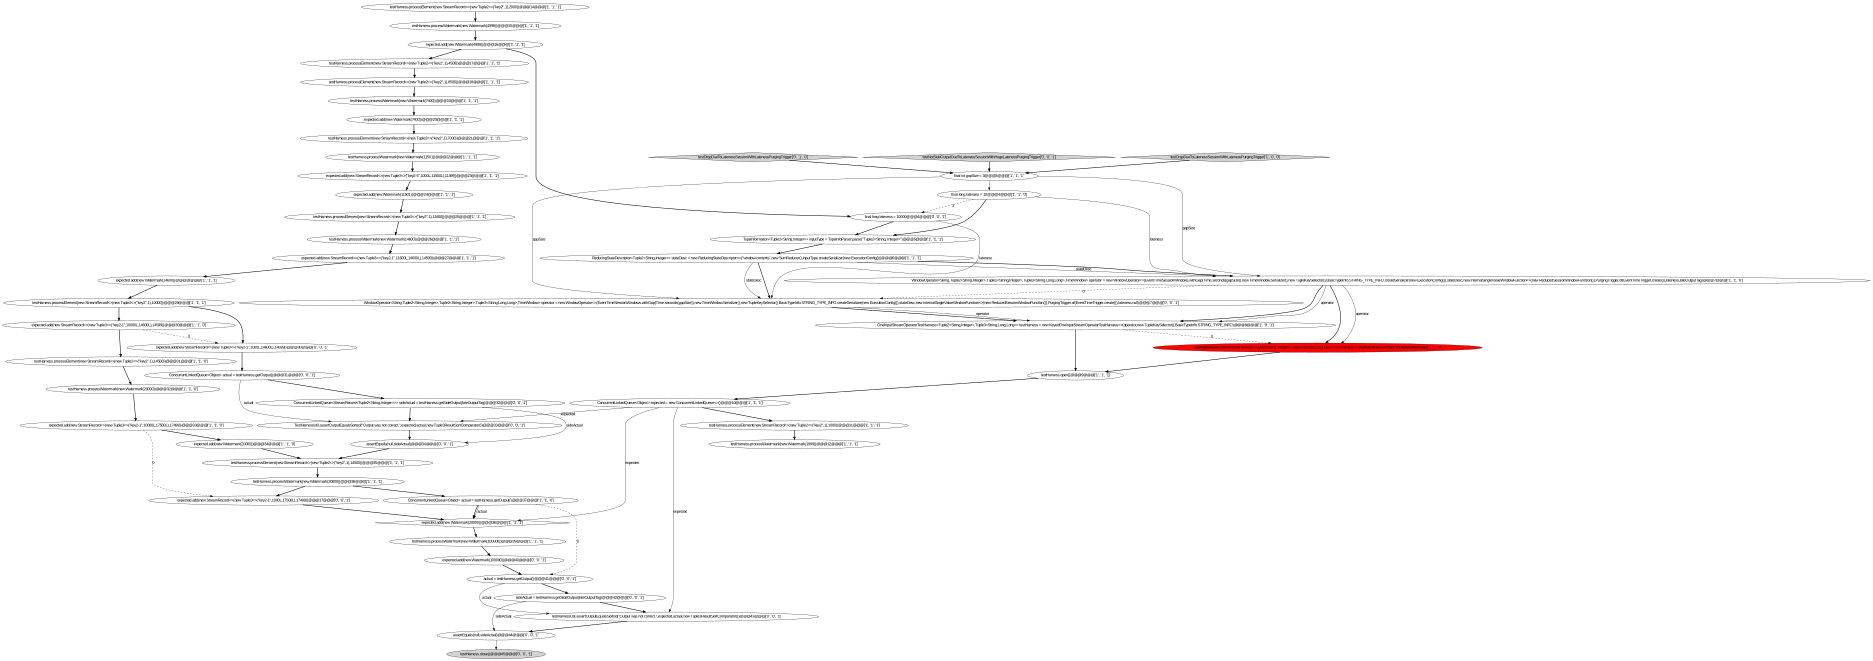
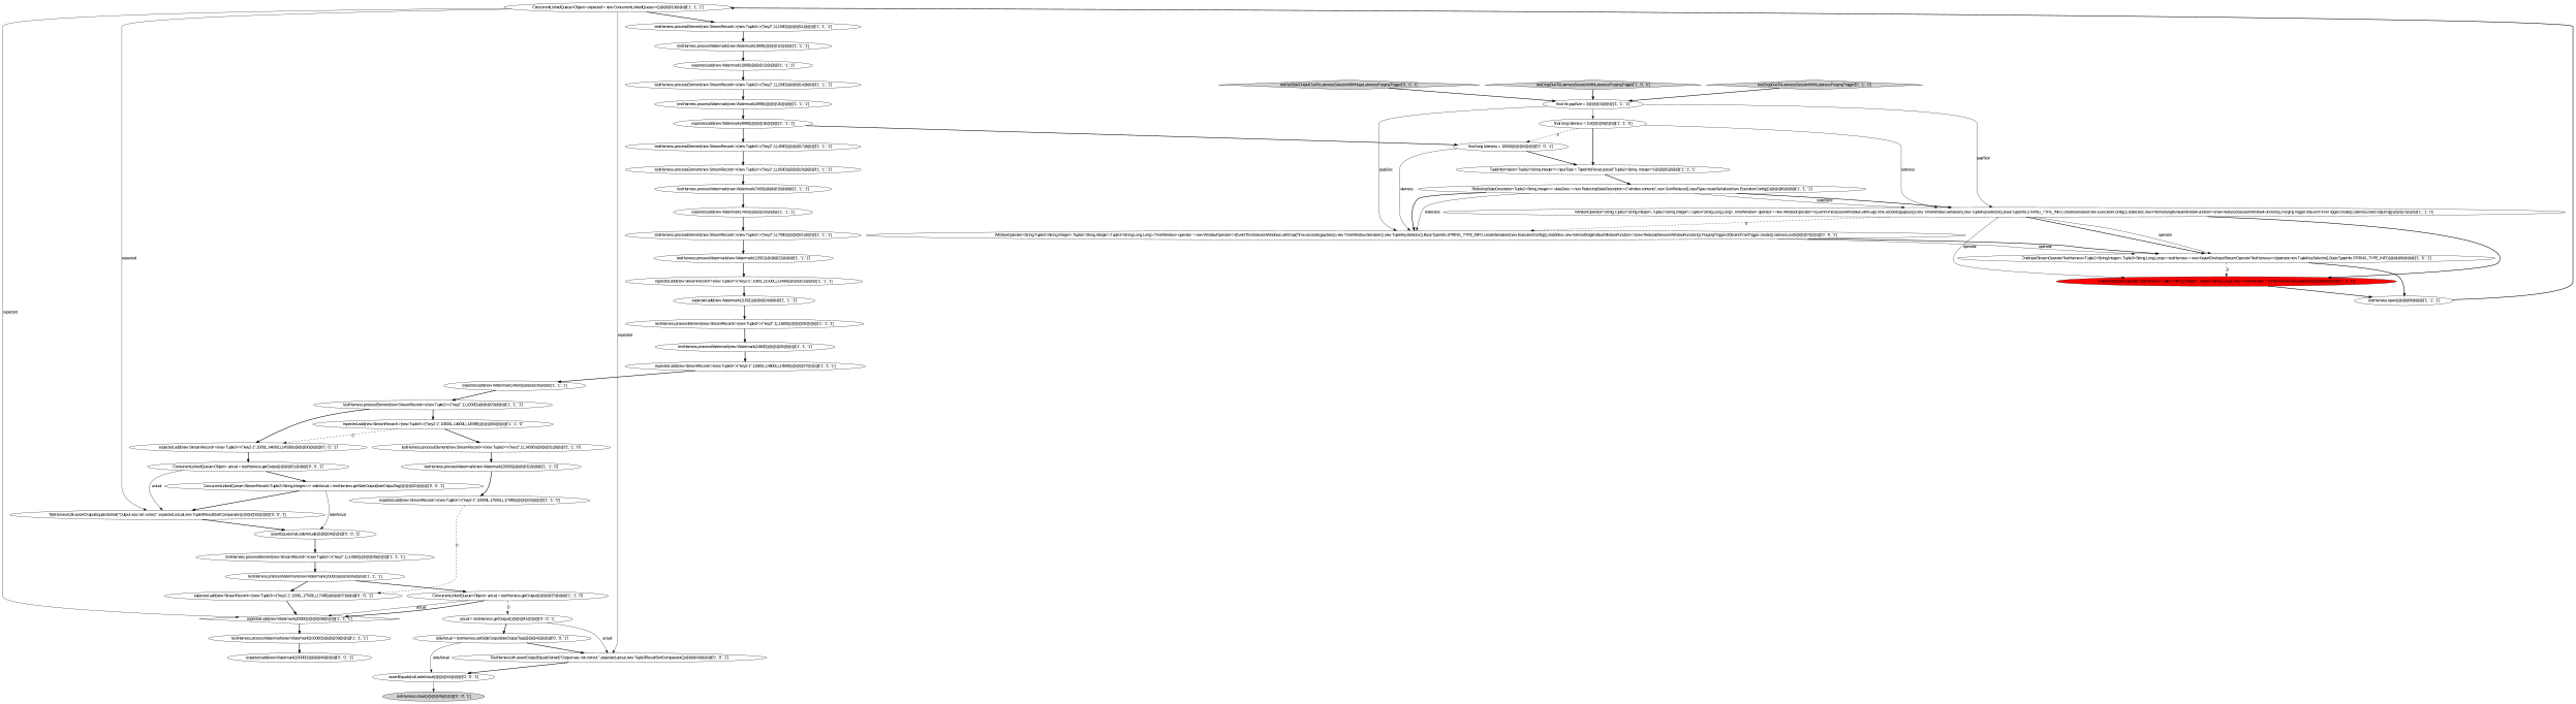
  digraph {
    fontname="Liberation Sans"
    node [fillcolor=white fontname="Liberation Sans" shape=ellipse style=filled]
    edge [fontname="Liberation Sans" style=bold]
    n1 [label="testHarness.processElement(new StreamRecord<>(new Tuple2<>(\"key2\",1),14500))@@@35@@@['1', '1', '1']"]
    n2 [label="testHarness.processWatermark(new Watermark(20000))@@@36@@@['1', '1', '1']"]
    n3 [label="ConcurrentLinkedQueue<Object> actual = testHarness.getOutput()@@@37@@@['1', '1', '0']"]
    n4 [label="expected.add(new StreamRecord<>(new Tuple3<>(\"key2-1\",1000L,17500L),17499))@@@37@@@['0', '0', '1']"]
    n5 [label="actual = testHarness.getOutput()@@@41@@@['0', '0', '1']"]
    n6 [label="expected.add(new Watermark(20000))@@@38@@@['1', '1', '1']" shape=diamond]
    n7 [label="TestHarnessUtil.assertOutputEqualsSorted(\"Output was not correct.\",expected,actual,new Tuple3ResultSortComparator())@@@43@@@['0', '0', '1']"]
    n8 [label="sideActual = testHarness.getSideOutput(lateOutputTag)@@@42@@@['0', '0', '1']"]
    n9 [label="testHarness.processWatermark(new Watermark(100000))@@@39@@@['1', '1', '1']"]
    n10 [label="testHarness.processElement(new StreamRecord<>(new Tuple2<>(\"key2\",1),7000))@@@21@@@['1', '1', '1']"]
    n11 [label="testHarness.processWatermark(new Watermark(11501))@@@22@@@['1', '1', '1']"]
    n12 [label="expected.add(new StreamRecord<>(new Tuple3<>(\"key2-5\",1000L,11500L),11499))@@@23@@@['1', '1', '1']"]
    n13 [label="expected.add(new Watermark(11501))@@@24@@@['1', '1', '1']"]
    n14 [label="testHarness.processElement(new StreamRecord<>(new Tuple2<>(\"key2\",1),11600))@@@25@@@['1', '1', '1']"]
    n15 [label="ConcurrentLinkedQueue<Object> actual = testHarness.getOutput()@@@31@@@['0', '0', '1']"]
    n16 [label="ConcurrentLinkedQueue<StreamRecord<Tuple2<String,Integer>>> sideActual = testHarness.getSideOutput(lateOutputTag)@@@32@@@['0', '0', '1']"]
    n17 [label="TestHarnessUtil.assertOutputEqualsSorted(\"Output was not correct.\",expected,actual,new Tuple3ResultSortComparator())@@@33@@@['0', '0', '1']"]
    n18 [label="assertEquals(null,sideActual)@@@34@@@['0', '0', '1']"]
    n19 [label="testHarness.processWatermark(new Watermark(4998))@@@15@@@['1', '1', '1']"]
    n20 [label="expected.add(new Watermark(4998))@@@16@@@['1', '1', '1']"]
    n21 [label="final long lateness = 10000@@@4@@@['0', '0', '1']"]
    n22 [label="testHarness.processElement(new StreamRecord<>(new Tuple2<>(\"key2\",1),4500))@@@17@@@['1', '1', '1']"]
    n23 [label="expected.add(new StreamRecord<>(new Tuple3<>(\"key2-1\",10000L,17500L),17499))@@@33@@@['1', '1', '0']"]
-   n24 [label="expected.add(new Watermark(20000))@@@34@@@['1', '1', '0']"]
    n25 [label="TypeInformation<Tuple2<String,Integer>> inputType = TypeInfoParser.parse(\"Tuple2<String, Integer>\")@@@5@@@['1', '1', '1']"]
    n26 [label="WindowOperator<String,Tuple2<String,Integer>,Tuple2<String,Integer>,Tuple3<String,Long,Long>,TimeWindow> operator = new WindowOperator<>(EventTimeSessionWindows.withGap(Time.seconds(gapSize)),new TimeWindow.Serializer(),new TupleKeySelector(),BasicTypeInfo.STRING_TYPE_INFO.createSerializer(new ExecutionConfig()),stateDesc,new InternalSingleValueWindowFunction<>(new ReducedSessionWindowFunction()),PurgingTrigger.of(EventTimeTrigger.create()),lateness,null)@@@7@@@['0', '0', '1']"]
    n27 [label="ReducingStateDescriptor<Tuple2<String,Integer>> stateDesc = new ReducingStateDescriptor<>(\"window-contents\",new SumReducer(),inputType.createSerializer(new ExecutionConfig()))@@@6@@@['1', '1', '1']"]
    n28 [label="OneInputStreamOperatorTestHarness<Tuple2<String,Integer>,Tuple3<String,Long,Long>> testHarness = new KeyedOneInputStreamOperatorTestHarness<>(operator,new TupleKeySelector(),BasicTypeInfo.STRING_TYPE_INFO)@@@8@@@['1', '0', '1']"]
    n29 [label="final int gapSize = 3@@@3@@@['1', '1', '1']"]
    n30 [label="WindowOperator<String,Tuple2<String,Integer>,Tuple2<String,Integer>,Tuple3<String,Long,Long>,TimeWindow> operator = new WindowOperator<>(EventTimeSessionWindows.withGap(Time.seconds(gapSize)),new TimeWindow.Serializer(),new TupleKeySelector(),BasicTypeInfo.STRING_TYPE_INFO.createSerializer(new ExecutionConfig()),stateDesc,new InternalSingleValueWindowFunction<>(new ReducedSessionWindowFunction()),PurgingTrigger.of(EventTimeTrigger.create()),lateness,lateOutputTag)@@@7@@@['1', '1', '0']"]
    n31 [label="final long lateness = 10@@@4@@@['1', '1', '0']"]
    n32 [fillcolor=red label="OneInputStreamOperatorTestHarness<Tuple2<String,Integer>,Tuple3<String,Long,Long>> testHarness = createTestHarness(operator)@@@8@@@['0', '1', '0']"]
    n33 [label="testHarness.processWatermark(new Watermark(14600))@@@26@@@['1', '1', '1']"]
    n34 [label="testHarness.processElement(new StreamRecord<>(new Tuple2<>(\"key2\",1),8500))@@@18@@@['1', '1', '1']"]
    n35 [fillcolor=lightgray label="testNotSideOutputDueToLatenessSessionWithHugeLatenessPurgingTrigger['0', '0', '1']" shape=diamond]
    n36 [label="expected.add(new StreamRecord<>(new Tuple3<>(\"key2-1\",11600L,14600L),14599))@@@27@@@['1', '1', '1']"]
    n37 [label="expected.add(new Watermark(14600))@@@28@@@['1', '1', '1']"]
    n38 [label="ConcurrentLinkedQueue<Object> expected = new ConcurrentLinkedQueue<>()@@@10@@@['1', '1', '1']"]
    n39 [label="testHarness.processElement(new StreamRecord<>(new Tuple2<>(\"key2\",1),1000))@@@11@@@['1', '1', '1']"]
    n40 [label="testHarness.processWatermark(new Watermark(1999))@@@12@@@['1', '1', '1']"]
    n41 [label="assertEquals(null,sideActual)@@@44@@@['0', '0', '1']"]
    n42 [label="testHarness.processElement(new StreamRecord<>(new Tuple2<>(\"key2\",1),10000))@@@29@@@['1', '1', '1']"]
    n43 [label="expected.add(new StreamRecord<>(new Tuple3<>(\"key2-1\",1000L,14600L),14599))@@@30@@@['0', '0', '1']"]
    n44 [label="expected.add(new StreamRecord<>(new Tuple3<>(\"key2-1\",10000L,14600L),14599))@@@30@@@['1', '1', '0']"]
+   n45 [label="expected.add(new Watermark(1999))@@@13@@@['1', '1', '1']"]
    n46 [label="testHarness.processElement(new StreamRecord<>(new Tuple2<>(\"key2\",1),2000))@@@14@@@['1', '1', '1']"]
    n47 [label="testHarness.processElement(new StreamRecord<>(new Tuple2<>(\"key2\",1),14500))@@@31@@@['1', '1', '0']"]
    n48 [label="testHarness.processWatermark(new Watermark(20000))@@@32@@@['1', '1', '0']"]
    n49 [label="expected.add(new Watermark(100000))@@@40@@@['0', '0', '1']"]
    n50 [label="testHarness.open()@@@9@@@['1', '1', '1']"]
    n51 [fillcolor=lightgray label="testHarness.close()@@@45@@@['0', '0', '1']"]
    n52 [fillcolor=lightgray label="testDropDueToLatenessSessionWithLatenessPurgingTrigger['1', '0', '0']" shape=diamond]
    n53 [label="testHarness.processWatermark(new Watermark(7400))@@@19@@@['1', '1', '1']"]
    n54 [label="expected.add(new Watermark(7400))@@@20@@@['1', '1', '1']"]
    n55 [fillcolor=lightgray label="testDropDueToLatenessSessionWithLatenessPurgingTrigger['0', '1', '0']" shape=diamond]
    n1 -> n2
    n2 -> n3
    n2 -> n4
    n3 -> n5 [label=0 style=dashed]
    n3 -> n6 [label=actual style=solid]
    n3 -> n6
    n4 -> n6
    n5 -> n7 [label=actual style=solid]
    n5 -> n8
    n6 -> n9
    n7 -> n41
    n8 -> n7
    n8 -> n41 [label=sideActual style=solid]
    n9 -> n49
    n10 -> n11
    n11 -> n12
    n12 -> n13
    n13 -> n14
    n14 -> n33
    n15 -> n16
    n15 -> n17 [label=actual style=solid]
    n16 -> n17
    n16 -> n18 [label=sideActual style=solid]
    n17 -> n18
    n18 -> n1
    n19 -> n20
    n20 -> n21
    n20 -> n22
    n21 -> n25
    n21 -> n26 [label=lateness style=solid]
    n22 -> n34
    n23 -> n4 [label=0 style=dashed]
-   n23 -> n24
-   n24 -> n1
    n25 -> n27
    n26 -> n28
    n26 -> n28 [label=operator style=solid]
    n27 -> n26
    n27 -> n26 [label=stateDesc style=solid]
    n27 -> n30 [label=stateDesc style=solid]
    n27 -> n30
    n28 -> n32 [label=0 style=dashed]
    n28 -> n50
    n29 -> n26 [label=gapSize style=solid]
    n29 -> n30 [label=gapSize style=solid]
    n29 -> n31 [style=solid]
    n30 -> n26 [label=0 style=dashed]
    n30 -> n28
    n30 -> n28 [label=operator style=solid]
    n30 -> n32 [label=operator style=solid]
    n30 -> n32
    n31 -> n21 [label=2 style=dashed]
    n31 -> n25
    n31 -> n30 [label=lateness style=solid]
    n32 -> n50
    n33 -> n36
    n34 -> n53
    n35 -> n29
    n36 -> n37
    n37 -> n42
    n38 -> n6 [label=expected style=solid]
    n38 -> n7 [label=expected style=solid]
    n38 -> n17 [label=expected style=solid]
    n38 -> n39
    n39 -> n40
+   n40 -> n45
    n41 -> n51 [style=solid]
    n42 -> n43
    n42 -> n44
    n43 -> n15
    n44 -> n43 [label=0 style=dashed]
    n44 -> n47
+   n45 -> n46
    n46 -> n19
    n47 -> n48
    n48 -> n23
-   n49 -> n5
    n50 -> n38
    n52 -> n29
    n53 -> n54
    n54 -> n10
    n55 -> n29
  }
